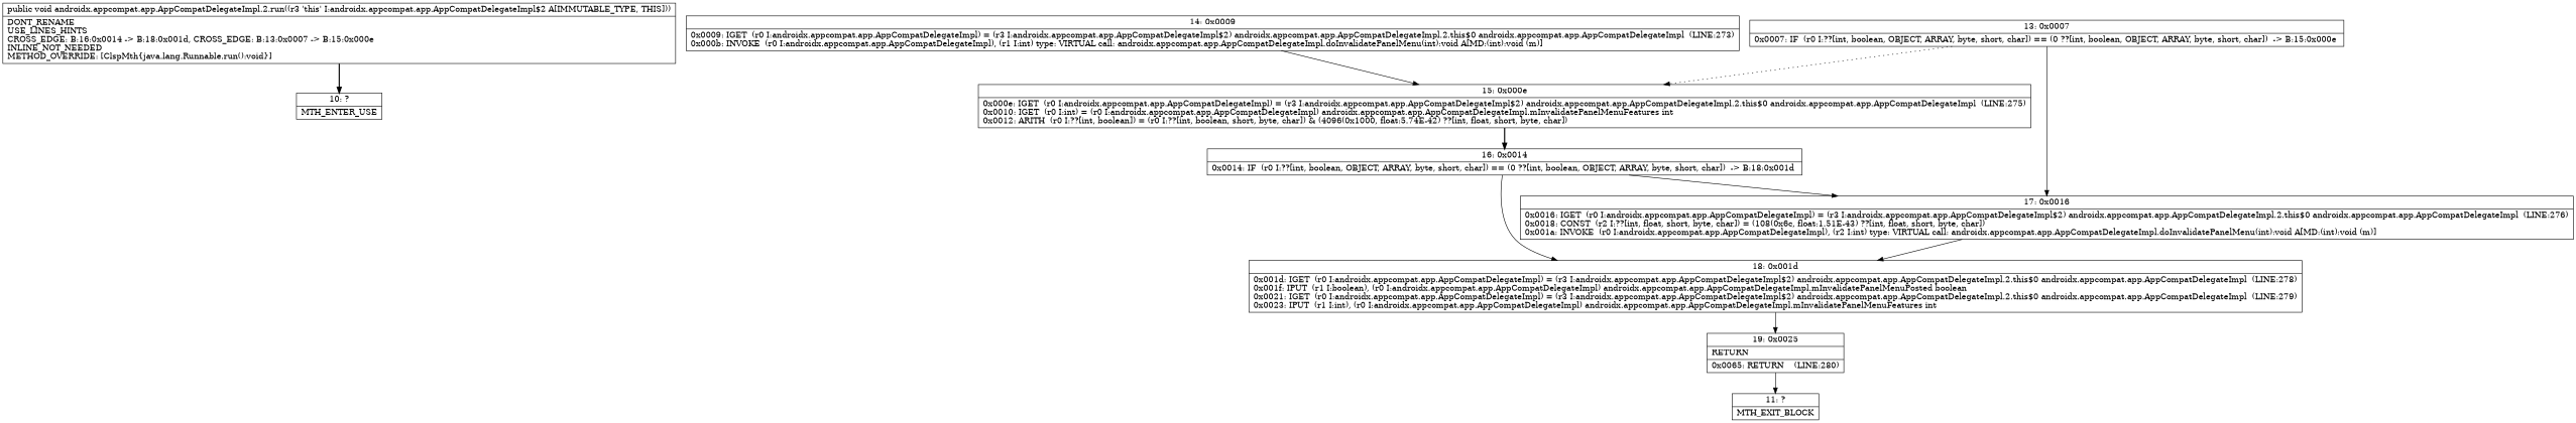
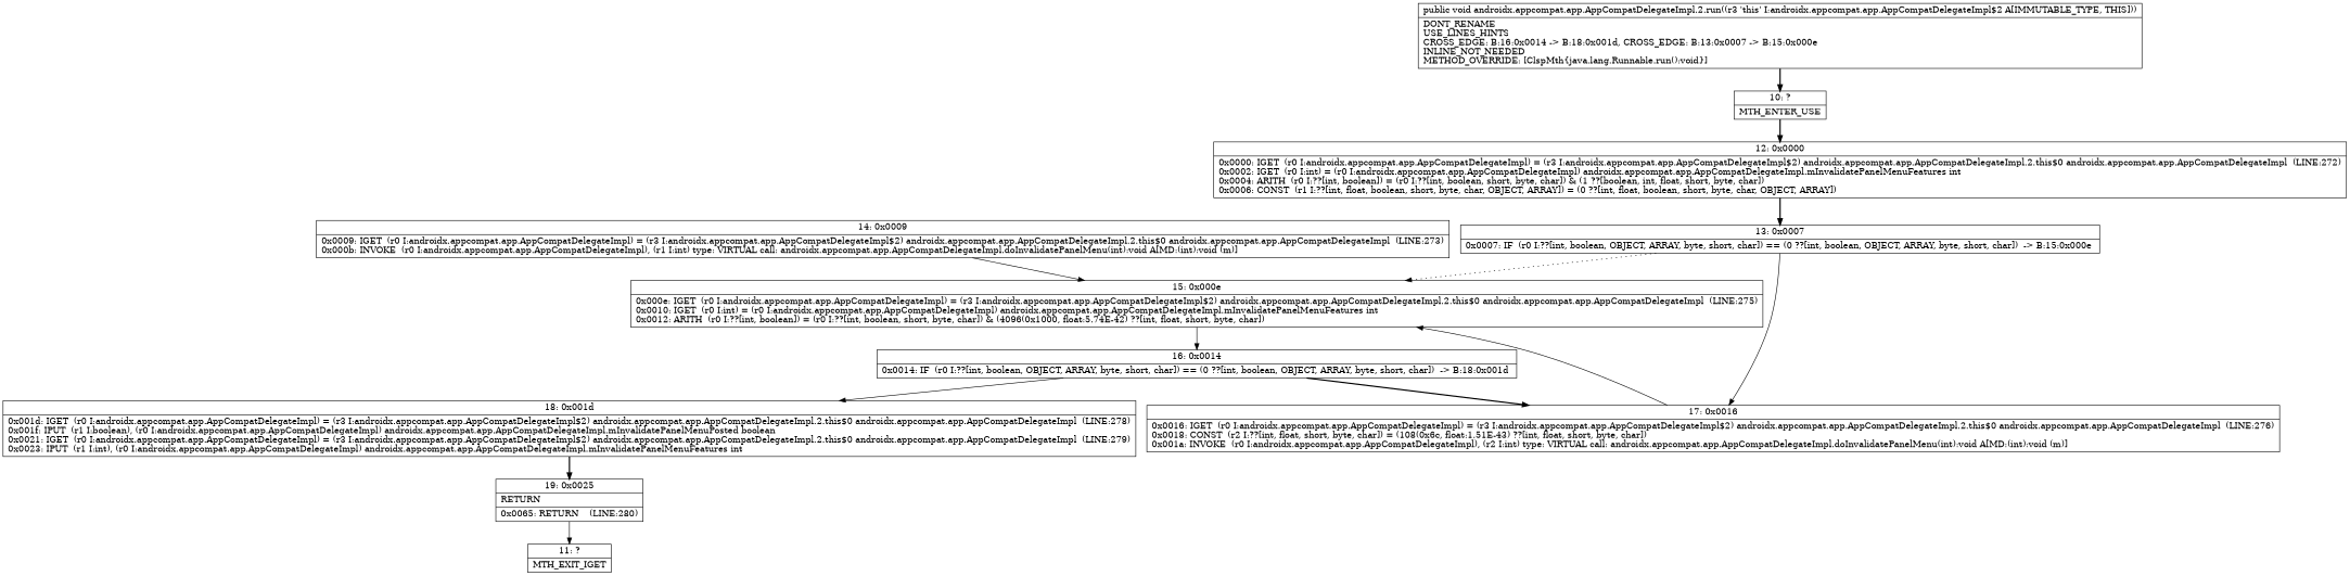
  digraph {
    node [shape=record]
    edge [style=solid]
    n1 [label="{10\:\ ?|MTH_ENTER_USE\l}"]
+   n2 [label="{12\:\ 0x0000|0x0000: IGET  (r0 I:androidx.appcompat.app.AppCompatDelegateImpl) = (r3 I:androidx.appcompat.app.AppCompatDelegateImpl$2) androidx.appcompat.app.AppCompatDelegateImpl.2.this$0 androidx.appcompat.app.AppCompatDelegateImpl  (LINE:272)\l0x0002: IGET  (r0 I:int) = (r0 I:androidx.appcompat.app.AppCompatDelegateImpl) androidx.appcompat.app.AppCompatDelegateImpl.mInvalidatePanelMenuFeatures int \l0x0004: ARITH  (r0 I:??[int, boolean]) = (r0 I:??[int, boolean, short, byte, char]) & (1 ??[boolean, int, float, short, byte, char]) \l0x0006: CONST  (r1 I:??[int, float, boolean, short, byte, char, OBJECT, ARRAY]) = (0 ??[int, float, boolean, short, byte, char, OBJECT, ARRAY]) \l}"]
    n3 [label="{13\:\ 0x0007|0x0007: IF  (r0 I:??[int, boolean, OBJECT, ARRAY, byte, short, char]) == (0 ??[int, boolean, OBJECT, ARRAY, byte, short, char])  \-\> B:15:0x000e \l}"]
    n4 [label="{15\:\ 0x000e|0x000e: IGET  (r0 I:androidx.appcompat.app.AppCompatDelegateImpl) = (r3 I:androidx.appcompat.app.AppCompatDelegateImpl$2) androidx.appcompat.app.AppCompatDelegateImpl.2.this$0 androidx.appcompat.app.AppCompatDelegateImpl  (LINE:275)\l0x0010: IGET  (r0 I:int) = (r0 I:androidx.appcompat.app.AppCompatDelegateImpl) androidx.appcompat.app.AppCompatDelegateImpl.mInvalidatePanelMenuFeatures int \l0x0012: ARITH  (r0 I:??[int, boolean]) = (r0 I:??[int, boolean, short, byte, char]) & (4096(0x1000, float:5.74E\-42) ??[int, float, short, byte, char]) \l}"]
    n5 [label="{17\:\ 0x0016|0x0016: IGET  (r0 I:androidx.appcompat.app.AppCompatDelegateImpl) = (r3 I:androidx.appcompat.app.AppCompatDelegateImpl$2) androidx.appcompat.app.AppCompatDelegateImpl.2.this$0 androidx.appcompat.app.AppCompatDelegateImpl  (LINE:276)\l0x0018: CONST  (r2 I:??[int, float, short, byte, char]) = (108(0x6c, float:1.51E\-43) ??[int, float, short, byte, char]) \l0x001a: INVOKE  (r0 I:androidx.appcompat.app.AppCompatDelegateImpl), (r2 I:int) type: VIRTUAL call: androidx.appcompat.app.AppCompatDelegateImpl.doInvalidatePanelMenu(int):void A[MD:(int):void (m)]\l}"]
    n6 [label="{14\:\ 0x0009|0x0009: IGET  (r0 I:androidx.appcompat.app.AppCompatDelegateImpl) = (r3 I:androidx.appcompat.app.AppCompatDelegateImpl$2) androidx.appcompat.app.AppCompatDelegateImpl.2.this$0 androidx.appcompat.app.AppCompatDelegateImpl  (LINE:273)\l0x000b: INVOKE  (r0 I:androidx.appcompat.app.AppCompatDelegateImpl), (r1 I:int) type: VIRTUAL call: androidx.appcompat.app.AppCompatDelegateImpl.doInvalidatePanelMenu(int):void A[MD:(int):void (m)]\l}"]
    n7 [label="{16\:\ 0x0014|0x0014: IF  (r0 I:??[int, boolean, OBJECT, ARRAY, byte, short, char]) == (0 ??[int, boolean, OBJECT, ARRAY, byte, short, char])  \-\> B:18:0x001d \l}"]
    n8 [label="{18\:\ 0x001d|0x001d: IGET  (r0 I:androidx.appcompat.app.AppCompatDelegateImpl) = (r3 I:androidx.appcompat.app.AppCompatDelegateImpl$2) androidx.appcompat.app.AppCompatDelegateImpl.2.this$0 androidx.appcompat.app.AppCompatDelegateImpl  (LINE:278)\l0x001f: IPUT  (r1 I:boolean), (r0 I:androidx.appcompat.app.AppCompatDelegateImpl) androidx.appcompat.app.AppCompatDelegateImpl.mInvalidatePanelMenuPosted boolean \l0x0021: IGET  (r0 I:androidx.appcompat.app.AppCompatDelegateImpl) = (r3 I:androidx.appcompat.app.AppCompatDelegateImpl$2) androidx.appcompat.app.AppCompatDelegateImpl.2.this$0 androidx.appcompat.app.AppCompatDelegateImpl  (LINE:279)\l0x0023: IPUT  (r1 I:int), (r0 I:androidx.appcompat.app.AppCompatDelegateImpl) androidx.appcompat.app.AppCompatDelegateImpl.mInvalidatePanelMenuFeatures int \l}"]
    n9 [label="{19\:\ 0x0025|RETURN\l|0x0065: RETURN    (LINE:280)\l}"]
-   n10 [label="{11\:\ ?|MTH_EXIT_BLOCK\l}"]
+   n10 [label="{11\:\ ?|MTH_EXIT_IGET\l}"]
    n11 [label="{public void androidx.appcompat.app.AppCompatDelegateImpl.2.run((r3 'this' I:androidx.appcompat.app.AppCompatDelegateImpl$2 A[IMMUTABLE_TYPE, THIS]))  | DONT_RENAME\lUSE_LINES_HINTS\lCROSS_EDGE: B:16:0x0014 \-\> B:18:0x001d, CROSS_EDGE: B:13:0x0007 \-\> B:15:0x000e\lINLINE_NOT_NEEDED\lMETHOD_OVERRIDE: [ClspMth\{java.lang.Runnable.run():void\}]\l}"]
+   n1 -> n2 [style=bold]
+   n2 -> n3 [style=bold]
    n3 -> n4 [style=dotted]
    n3 -> n5
-   n4 -> n7 [style=bold]
-   n5 -> n8
+   n4 -> n7
+   n5 -> n4
    n6 -> n4
-   n7 -> n5
+   n7 -> n5 [style=bold]
    n7 -> n8
-   n8 -> n9
+   n8 -> n9 [style=bold]
    n9 -> n10
    n11 -> n1 [style=bold]
  }
